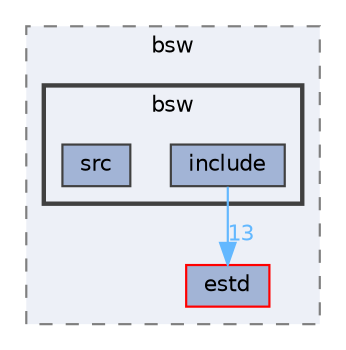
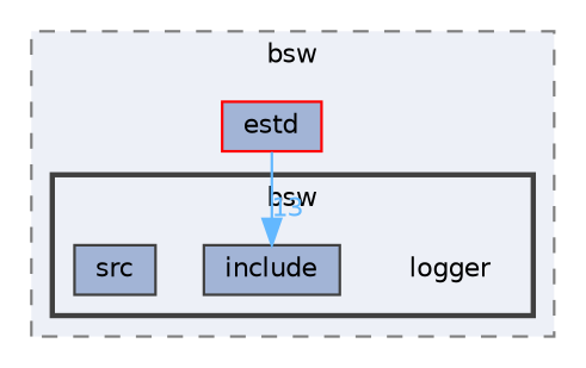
  digraph {
    compound=true
    node [fontname=Helvetica fontsize=10 shape=box color=grey25 fillcolor="#a2b4d6" style=filled]
+   n1 [height=0.2 label=logger shape=plaintext width=0.4 color="" fillcolor="" style=""]
    n2 [height=0.2 label=include width=0.4]
    n3 [height=0.2 label=src width=0.4]
    n4 [color=red height=0.2 label=estd width=0.4]
    subgraph cluster_1 {
      bgcolor="#edf0f7"
      fontname=Helvetica
      fontsize=10
      label=bsw
      pencolor=grey50
      style="filled,dashed"
      n4
      subgraph cluster_2 {
        bgcolor="#edf0f7"
        fontname=Helvetica
        fontsize=10
        pencolor=grey25
        style="filled,bold"
+       n1
        n2
        n3
      }
    }
-   n2 -> n4 [color=steelblue1 fontcolor=steelblue1 fontname=Helvetica fontsize=10 headlabel=13 labeldistance=1.5 labelfontname=Helvetica labelfontsize=10]
+   n4 -> n2 [color=steelblue1 fontcolor=steelblue1 fontname=Helvetica fontsize=10 headlabel=13 labeldistance=1.5 labelfontname=Helvetica labelfontsize=10]
  }
